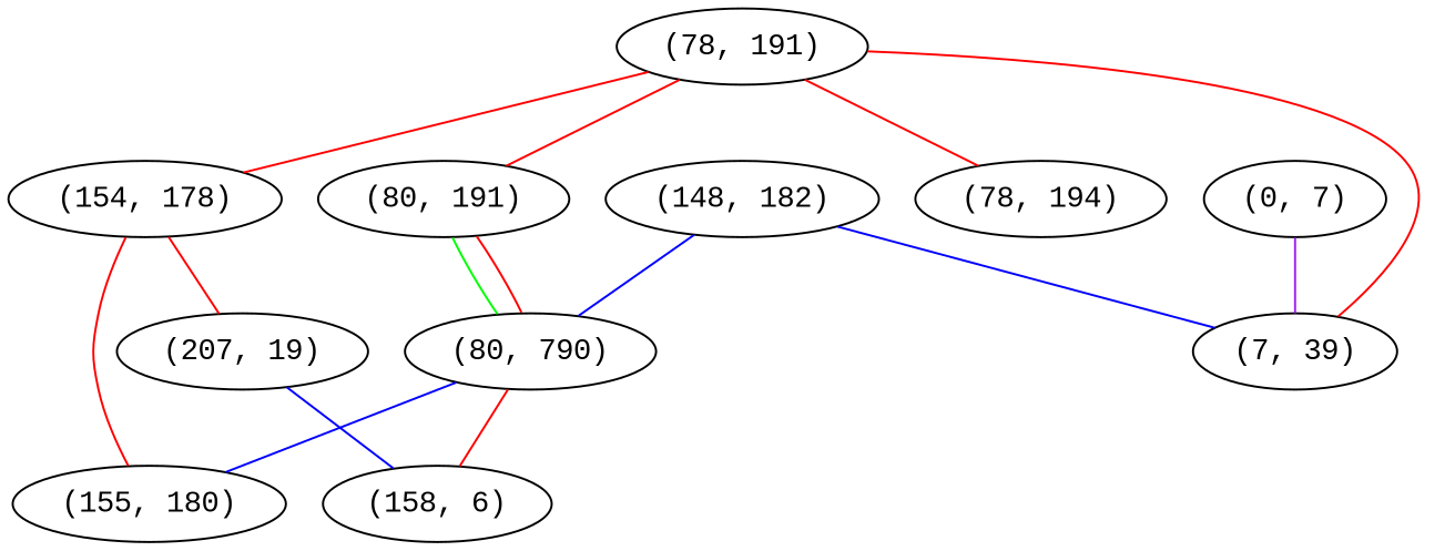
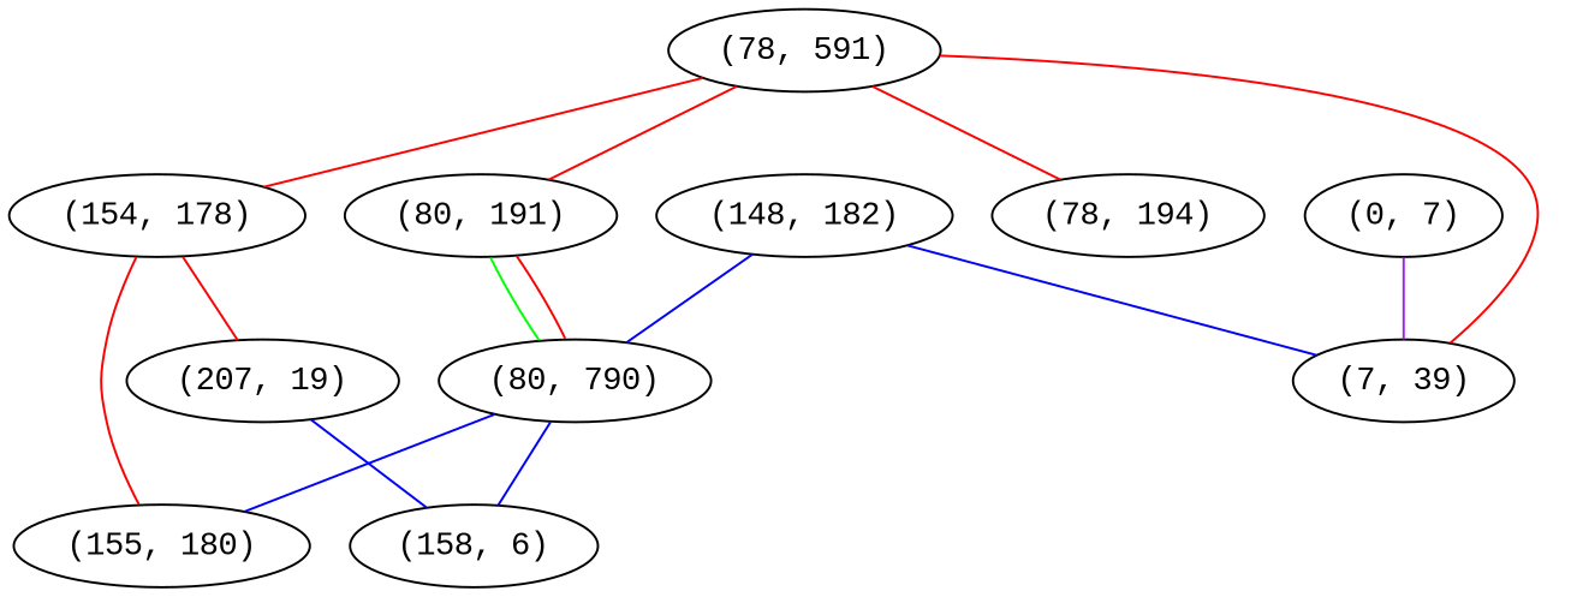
  graph {
    fontname="Liberation Mono"
    node [fontname="Liberation Mono"]
    edge [color=red fontname="Liberation Mono" weight=1]
    n1 [label="(0, 7)"]
    "(7, 39)"
-   "(78, 191)"
+   "(78, 191)" [label="(78, 591)"]
    "(80, 191)"
    "(78, 194)"
    "(154, 178)"
    n7 [label="(80, 790)"]
    "(148, 182)"
    "(155, 180)"
    "(158, 6)"
    "(207, 19)"
    n1 -- "(7, 39)" [color=purple weight=4]
    "(78, 191)" -- "(7, 39)"
    "(78, 191)" -- "(80, 191)"
    "(78, 191)" -- "(78, 194)"
    "(78, 191)" -- "(154, 178)"
    "(80, 191)" -- n7 [color=green weight=2]
    "(80, 191)" -- n7
    "(154, 178)" -- "(155, 180)"
    "(154, 178)" -- "(207, 19)"
    n7 -- "(155, 180)" [color=blue weight=3]
-   n7 -- "(158, 6)"
+   n7 -- "(158, 6)" [color=blue]
    "(148, 182)" -- "(7, 39)" [color=blue weight=3]
    "(148, 182)" -- n7 [color=blue weight=3]
    "(207, 19)" -- "(158, 6)" [color=blue weight=3]
  }
